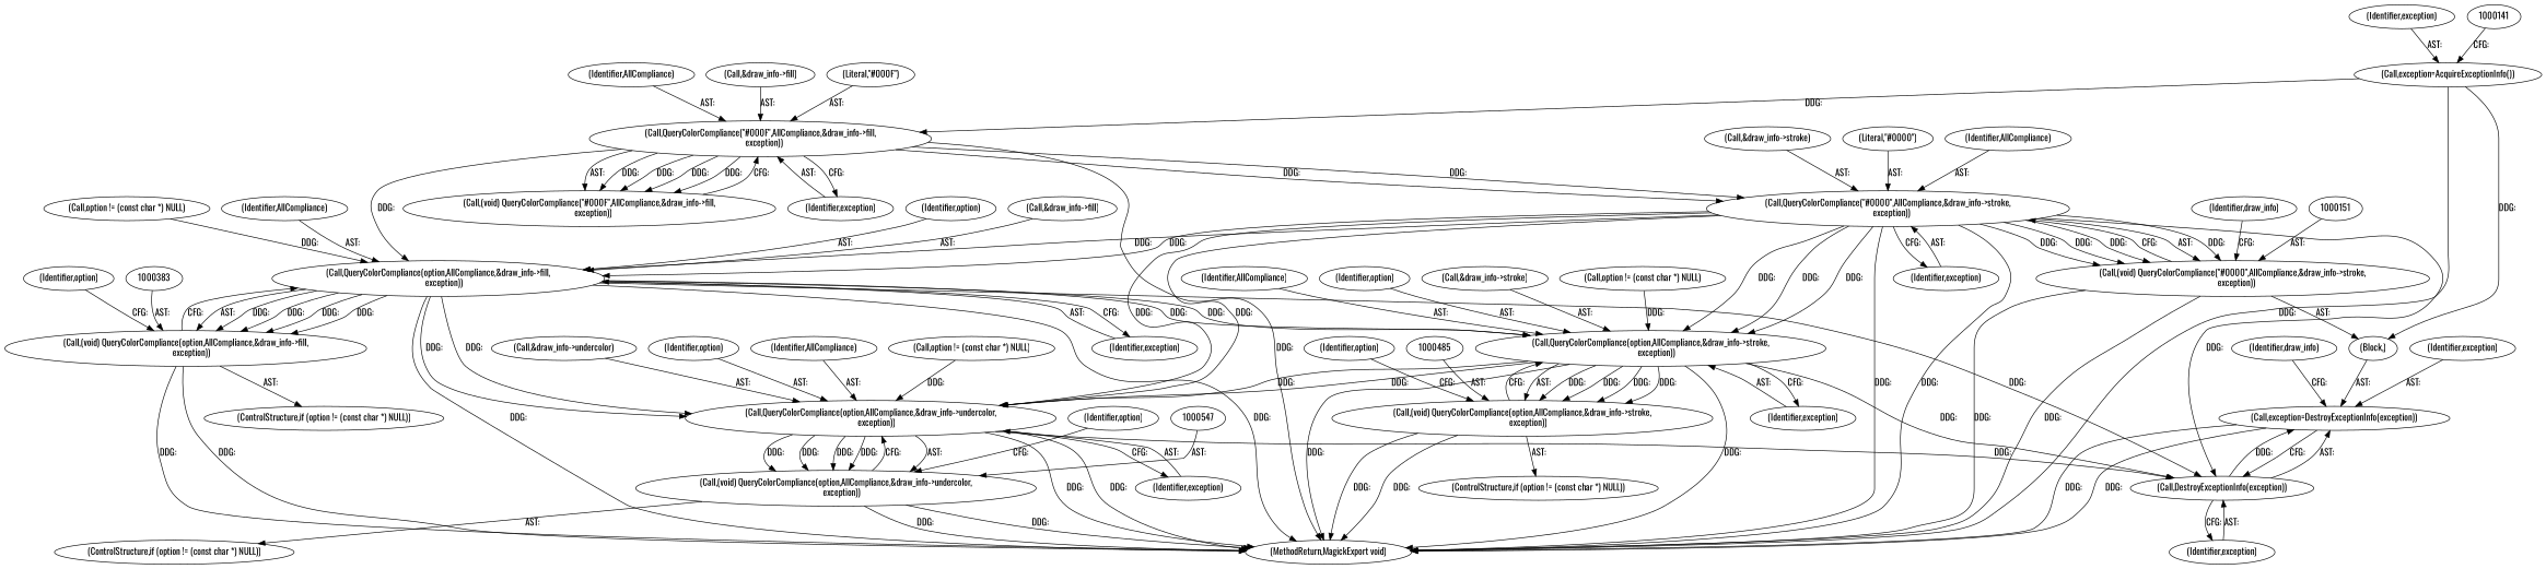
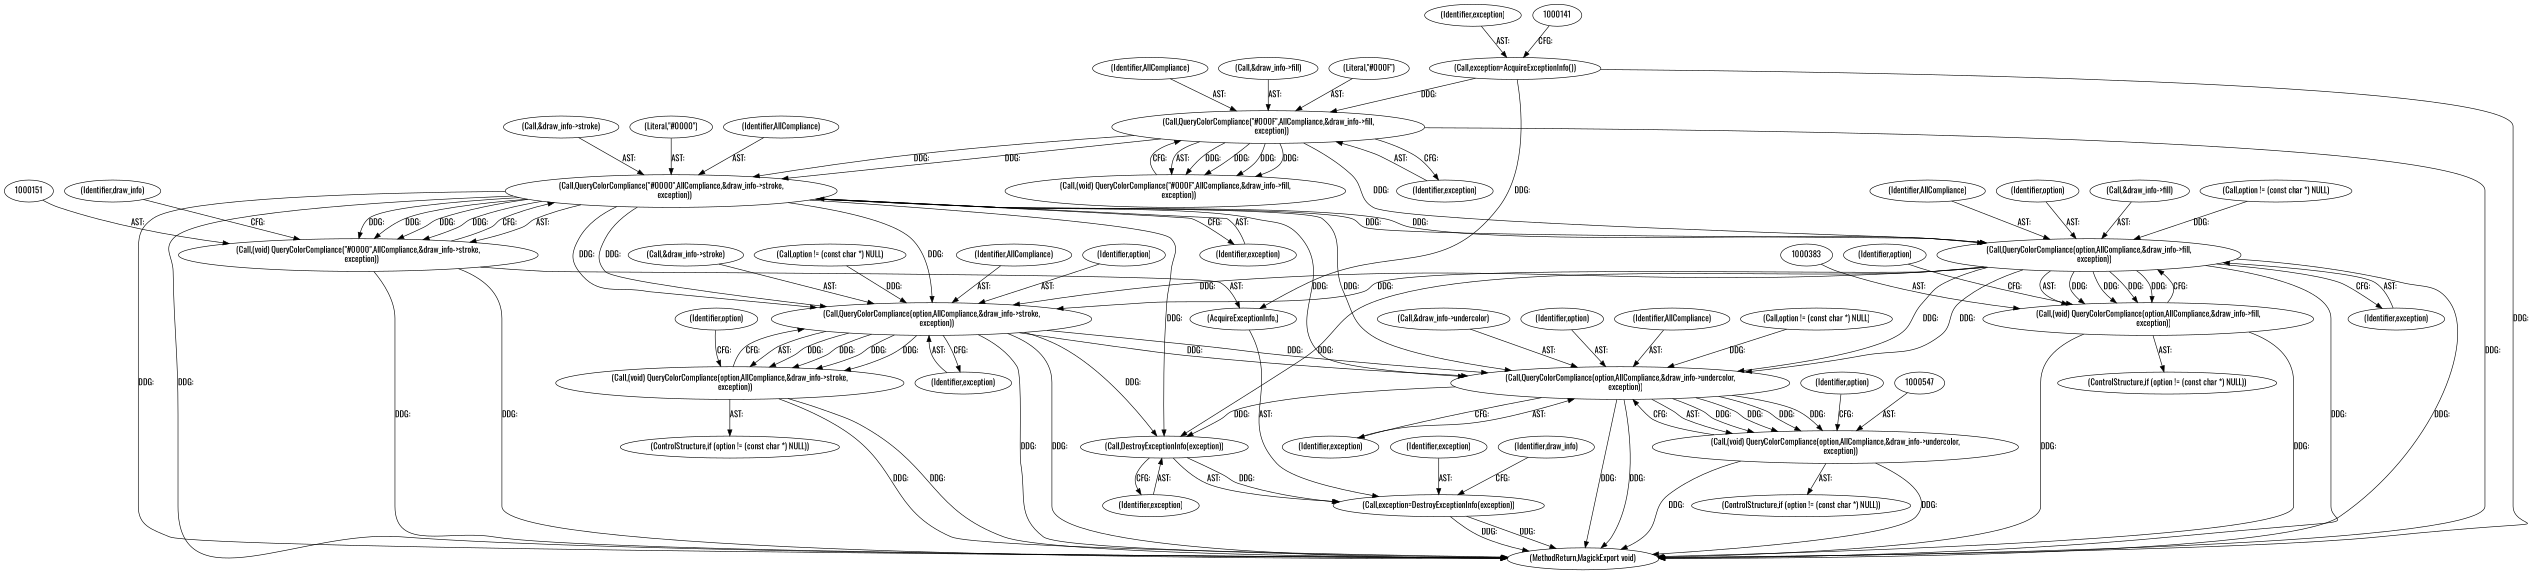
  digraph {
    fontname=Oswald
    node [fontname=Oswald]
    edge [fontname=Oswald]
    n1 [label="(Call,QueryColorCompliance(\"#0000\",AllCompliance,&draw_info->stroke,\n    exception))"]
    n2 [label="(Call,(void) QueryColorCompliance(\"#0000\",AllCompliance,&draw_info->stroke,\n    exception))"]
    n3 [label="(Call,QueryColorCompliance(option,AllCompliance,&draw_info->fill,\n      exception))"]
    n4 [label="(Call,QueryColorCompliance(option,AllCompliance,&draw_info->stroke,\n      exception))"]
    n5 [label="(Call,QueryColorCompliance(option,AllCompliance,&draw_info->undercolor,\n      exception))"]
    n6 [label="(Call,DestroyExceptionInfo(exception))"]
    n7 [label="(Identifier,exception)"]
    n8 [label="(MethodReturn,MagickExport void)"]
-   n9 [label="(Block,)"]
+   n9 [label="(AcquireExceptionInfo,)"]
    n10 [label="(Call,(void) QueryColorCompliance(option,AllCompliance,&draw_info->fill,\n      exception))"]
    n11 [label="(Identifier,exception)"]
    n12 [label="(Call,(void) QueryColorCompliance(option,AllCompliance,&draw_info->stroke,\n      exception))"]
    n13 [label="(Identifier,exception)"]
    n14 [label="(Call,(void) QueryColorCompliance(option,AllCompliance,&draw_info->undercolor,\n      exception))"]
    n15 [label="(Identifier,exception)"]
    n16 [label="(Call,exception=DestroyExceptionInfo(exception))"]
    n17 [label="(Identifier,exception)"]
    n18 [label="(Call,QueryColorCompliance(\"#000F\",AllCompliance,&draw_info->fill,\n    exception))"]
    n19 [label="(Call,(void) QueryColorCompliance(\"#000F\",AllCompliance,&draw_info->fill,\n    exception))"]
    n20 [label="(Identifier,exception)"]
    n21 [label="(Call,exception=AcquireExceptionInfo())"]
    n22 [label="(ControlStructure,if (option != (const char *) NULL))"]
    n23 [label="(ControlStructure,if (option != (const char *) NULL))"]
    n24 [label="(ControlStructure,if (option != (const char *) NULL))"]
    n25 [label="(Identifier,option)"]
    n26 [label="(Identifier,option)"]
    n27 [label="(Identifier,draw_info)"]
    n28 [label="(Call,&draw_info->stroke)"]
    n29 [label="(Literal,\"#0000\")"]
    n30 [label="(Identifier,option)"]
    n31 [label="(Call,&draw_info->undercolor)"]
    n32 [label="(Call,option != (const char *) NULL)"]
    n33 [label="(Identifier,AllCompliance)"]
    n34 [label="(Call,&draw_info->stroke)"]
    n35 [label="(Call,&draw_info->fill)"]
    n36 [label="(Call,&draw_info->fill)"]
    n37 [label="(Identifier,option)"]
    n38 [label="(Call,option != (const char *) NULL)"]
    n39 [label="(Literal,\"#000F\")"]
    n40 [label="(Identifier,exception)"]
    n41 [label="(Identifier,AllCompliance)"]
    n42 [label="(Identifier,draw_info)"]
    n43 [label="(Identifier,AllCompliance)"]
    n44 [label="(Identifier,AllCompliance)"]
    n45 [label="(Identifier,option)"]
    n46 [label="(Identifier,option)"]
    n47 [label="(Call,option != (const char *) NULL)"]
    n48 [label="(Identifier,AllCompliance)"]
    n49 [label="(Identifier,exception)"]
    1000141
    1000151
    1000383
-   1000485
    1000547
    n1 -> n2 [label="AST: "]
    n1 -> n2 [label="DDG: "]
    n1 -> n2 [label="DDG: "]
    n1 -> n2 [label="DDG: "]
    n1 -> n2 [label="DDG: "]
    n1 -> n3 [label="DDG: "]
    n1 -> n3 [label="DDG: "]
    n1 -> n4 [label="DDG: "]
    n1 -> n4 [label="DDG: "]
    n1 -> n4 [label="DDG: "]
    n1 -> n5 [label="DDG: "]
    n1 -> n5 [label="DDG: "]
    n1 -> n6 [label="DDG: "]
    n1 -> n7 [label="CFG: "]
    n1 -> n8 [label="DDG: "]
    n1 -> n8 [label="DDG: "]
    n2 -> n1 [label="CFG: "]
    n2 -> n8 [label="DDG: "]
    n2 -> n8 [label="DDG: "]
    n2 -> n9 [label="AST: "]
    n3 -> n4 [label="DDG: "]
    n3 -> n4 [label="DDG: "]
    n3 -> n5 [label="DDG: "]
    n3 -> n5 [label="DDG: "]
    n3 -> n6 [label="DDG: "]
    n3 -> n8 [label="DDG: "]
    n3 -> n8 [label="DDG: "]
    n3 -> n10 [label="AST: "]
    n3 -> n10 [label="DDG: "]
    n3 -> n10 [label="DDG: "]
    n3 -> n10 [label="DDG: "]
    n3 -> n10 [label="DDG: "]
    n3 -> n11 [label="CFG: "]
    n4 -> n5 [label="DDG: "]
    n4 -> n5 [label="DDG: "]
    n4 -> n6 [label="DDG: "]
    n4 -> n8 [label="DDG: "]
    n4 -> n8 [label="DDG: "]
    n4 -> n12 [label="AST: "]
    n4 -> n12 [label="DDG: "]
    n4 -> n12 [label="DDG: "]
    n4 -> n12 [label="DDG: "]
    n4 -> n12 [label="DDG: "]
    n4 -> n13 [label="CFG: "]
    n5 -> n6 [label="DDG: "]
    n5 -> n8 [label="DDG: "]
    n5 -> n8 [label="DDG: "]
    n5 -> n14 [label="AST: "]
    n5 -> n14 [label="DDG: "]
    n5 -> n14 [label="DDG: "]
    n5 -> n14 [label="DDG: "]
    n5 -> n14 [label="DDG: "]
    n5 -> n15 [label="CFG: "]
    n6 -> n16 [label="AST: "]
    n6 -> n16 [label="DDG: "]
    n6 -> n17 [label="CFG: "]
    n7 -> n1 [label="AST: "]
    n9 -> n16 [label="AST: "]
    n10 -> n3 [label="CFG: "]
    n10 -> n8 [label="DDG: "]
    n10 -> n8 [label="DDG: "]
    n10 -> n22 [label="AST: "]
    n11 -> n3 [label="AST: "]
    n12 -> n4 [label="CFG: "]
    n12 -> n8 [label="DDG: "]
    n12 -> n8 [label="DDG: "]
    n12 -> n23 [label="AST: "]
    n13 -> n4 [label="AST: "]
    n14 -> n5 [label="CFG: "]
    n14 -> n8 [label="DDG: "]
    n14 -> n8 [label="DDG: "]
    n14 -> n24 [label="AST: "]
    n15 -> n5 [label="AST: "]
-   n16 -> n6 [label="CFG: "]
    n16 -> n8 [label="DDG: "]
    n16 -> n8 [label="DDG: "]
    n17 -> n6 [label="AST: "]
    n18 -> n1 [label="DDG: "]
    n18 -> n1 [label="DDG: "]
    n18 -> n3 [label="DDG: "]
    n18 -> n8 [label="DDG: "]
    n18 -> n19 [label="AST: "]
    n18 -> n19 [label="DDG: "]
    n18 -> n19 [label="DDG: "]
    n18 -> n19 [label="DDG: "]
    n18 -> n19 [label="DDG: "]
    n18 -> n20 [label="CFG: "]
    n19 -> n18 [label="CFG: "]
    n20 -> n18 [label="AST: "]
    n21 -> n8 [label="DDG: "]
    n21 -> n9 [label="DDG: "]
    n21 -> n18 [label="DDG: "]
    n25 -> n3 [label="AST: "]
    n26 -> n12 [label="CFG: "]
    n27 -> n2 [label="CFG: "]
    n28 -> n4 [label="AST: "]
    n29 -> n1 [label="AST: "]
    n30 -> n10 [label="CFG: "]
    n31 -> n5 [label="AST: "]
    n32 -> n4 [label="DDG: "]
    n33 -> n1 [label="AST: "]
    n34 -> n1 [label="AST: "]
    n35 -> n3 [label="AST: "]
    n36 -> n18 [label="AST: "]
    n37 -> n5 [label="AST: "]
    n38 -> n3 [label="DDG: "]
    n39 -> n18 [label="AST: "]
    n40 -> n16 [label="AST: "]
    n41 -> n18 [label="AST: "]
    n42 -> n16 [label="CFG: "]
    n43 -> n5 [label="AST: "]
    n44 -> n4 [label="AST: "]
    n45 -> n14 [label="CFG: "]
    n46 -> n4 [label="AST: "]
    n47 -> n5 [label="DDG: "]
    n48 -> n3 [label="AST: "]
    n49 -> n21 [label="AST: "]
    1000141 -> n21 [label="CFG: "]
    1000151 -> n2 [label="AST: "]
    1000383 -> n10 [label="AST: "]
-   1000485 -> n12 [label="AST: "]
    1000547 -> n14 [label="AST: "]
  }
